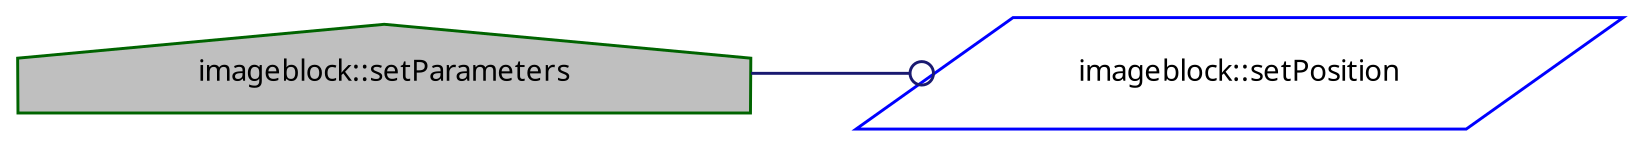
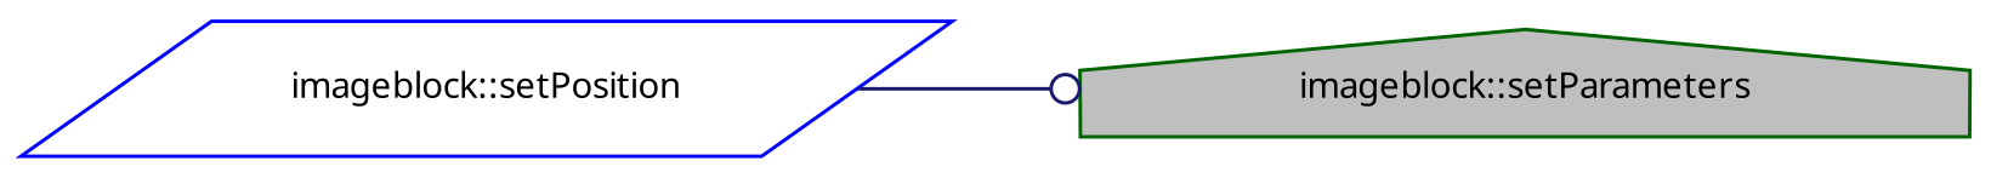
  digraph {
    rankdir=LR
    fontname="Noto Sans"
    node [fontname="Noto Sans" fontsize=10 style=filled]
    n1 [color=darkgreen fillcolor=grey75 fontcolor=black height=0.2 label="imageblock::setParameters" shape=house width=0.4]
    n2 [color=blue fillcolor=white height=0.2 label="imageblock::setPosition" shape=parallelogram width=0.4]
-   n1 -> n2 [color=midnightblue fontname="Noto Sans" fontsize=10 labelfontname=Helvetica labelfontsize=10 style=solid arrowhead=odot]
+   n2 -> n1 [color=midnightblue fontname="Noto Sans" fontsize=10 labelfontname=Helvetica labelfontsize=10 style=solid arrowhead=odot]
  }
